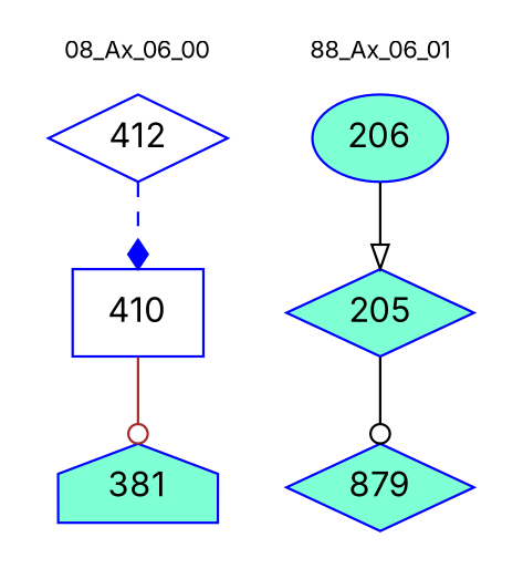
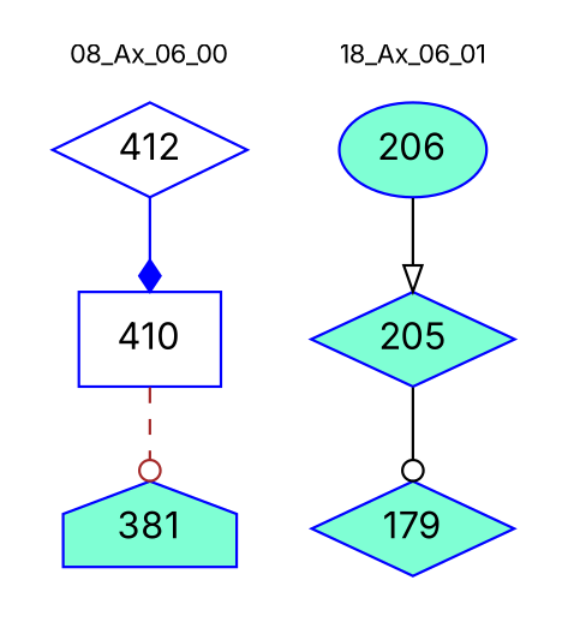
  digraph {
    fontname=Inter
    node [color=blue fillcolor=aquamarine fontname=Inter shape=diamond style=filled]
    edge [arrowhead=odot color=black fontname=Inter style=dashed]
    n1 [fillcolor=white label=412]
    n2 [fillcolor=white label=410 shape=box]
    n3 [label=381 shape=house]
    n4 [label=206 shape=ellipse]
    n5 [label=205]
-   n6 [label=879]
+   n6 [label=179]
    subgraph cluster_1 {
      color=white
      fontsize=10
      label="08_Ax_06_00"
      n1
      n2
      n3
    }
    subgraph cluster_2 {
      color=white
      fontsize=10
-     label="88_Ax_06_01"
+     label="18_Ax_06_01"
      n4
      n5
      n6
    }
-   n1 -> n2 [arrowhead=diamond color=blue]
-   n2 -> n3 [color=brown style=solid]
+   n1 -> n2 [arrowhead=diamond color=blue style=solid]
+   n2 -> n3 [color=brown]
    n4 -> n5 [arrowhead=onormal style=solid]
    n5 -> n6 [style=solid]
  }
